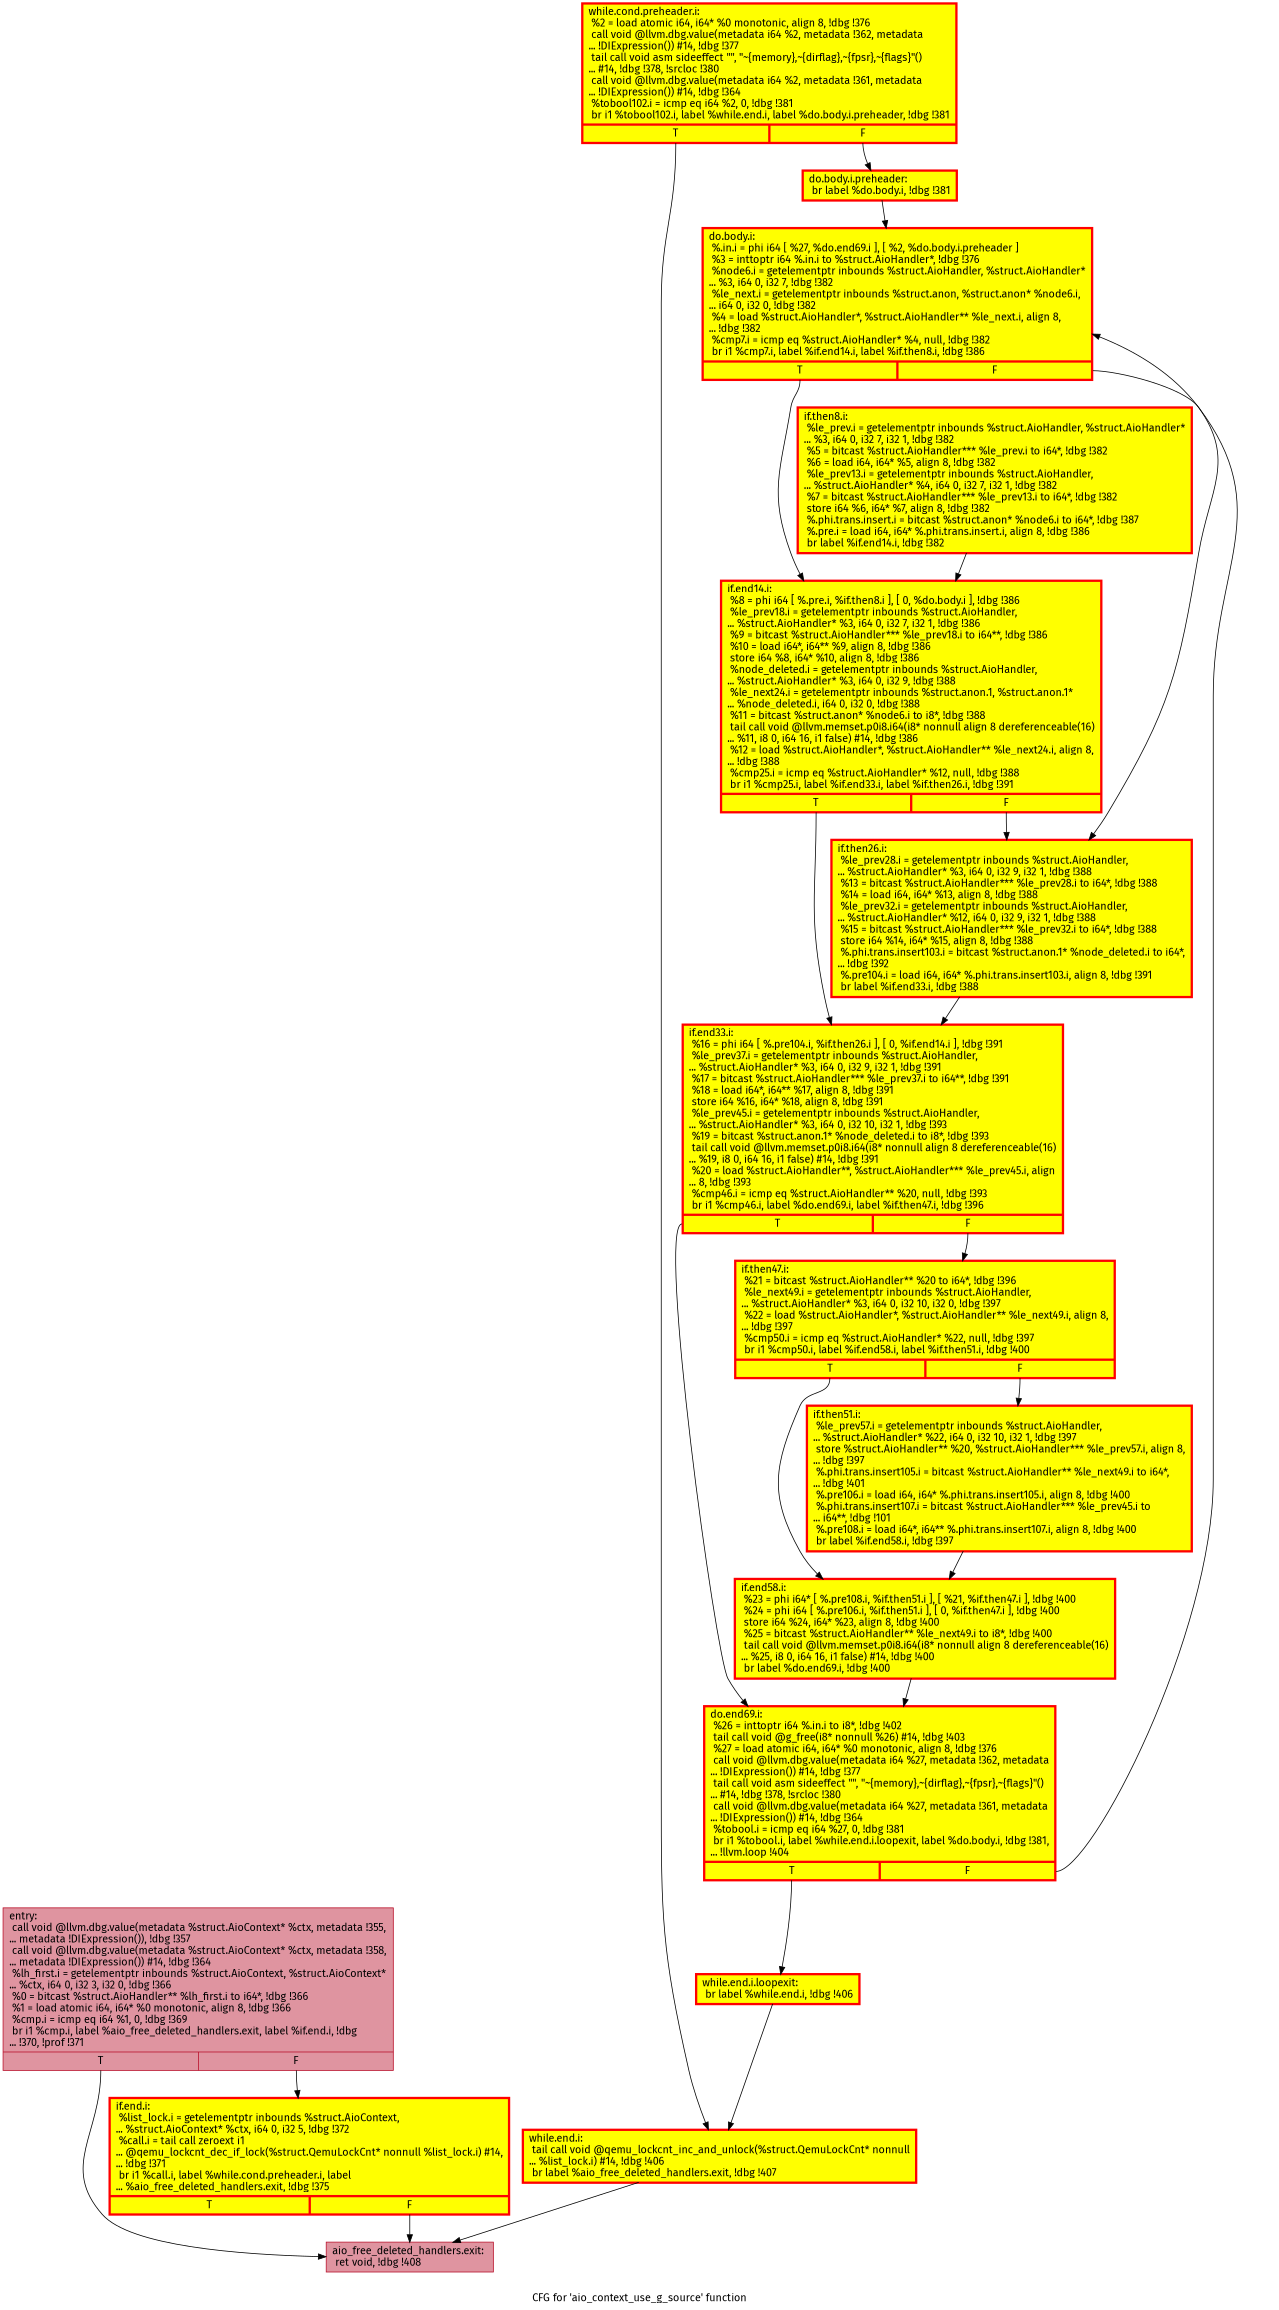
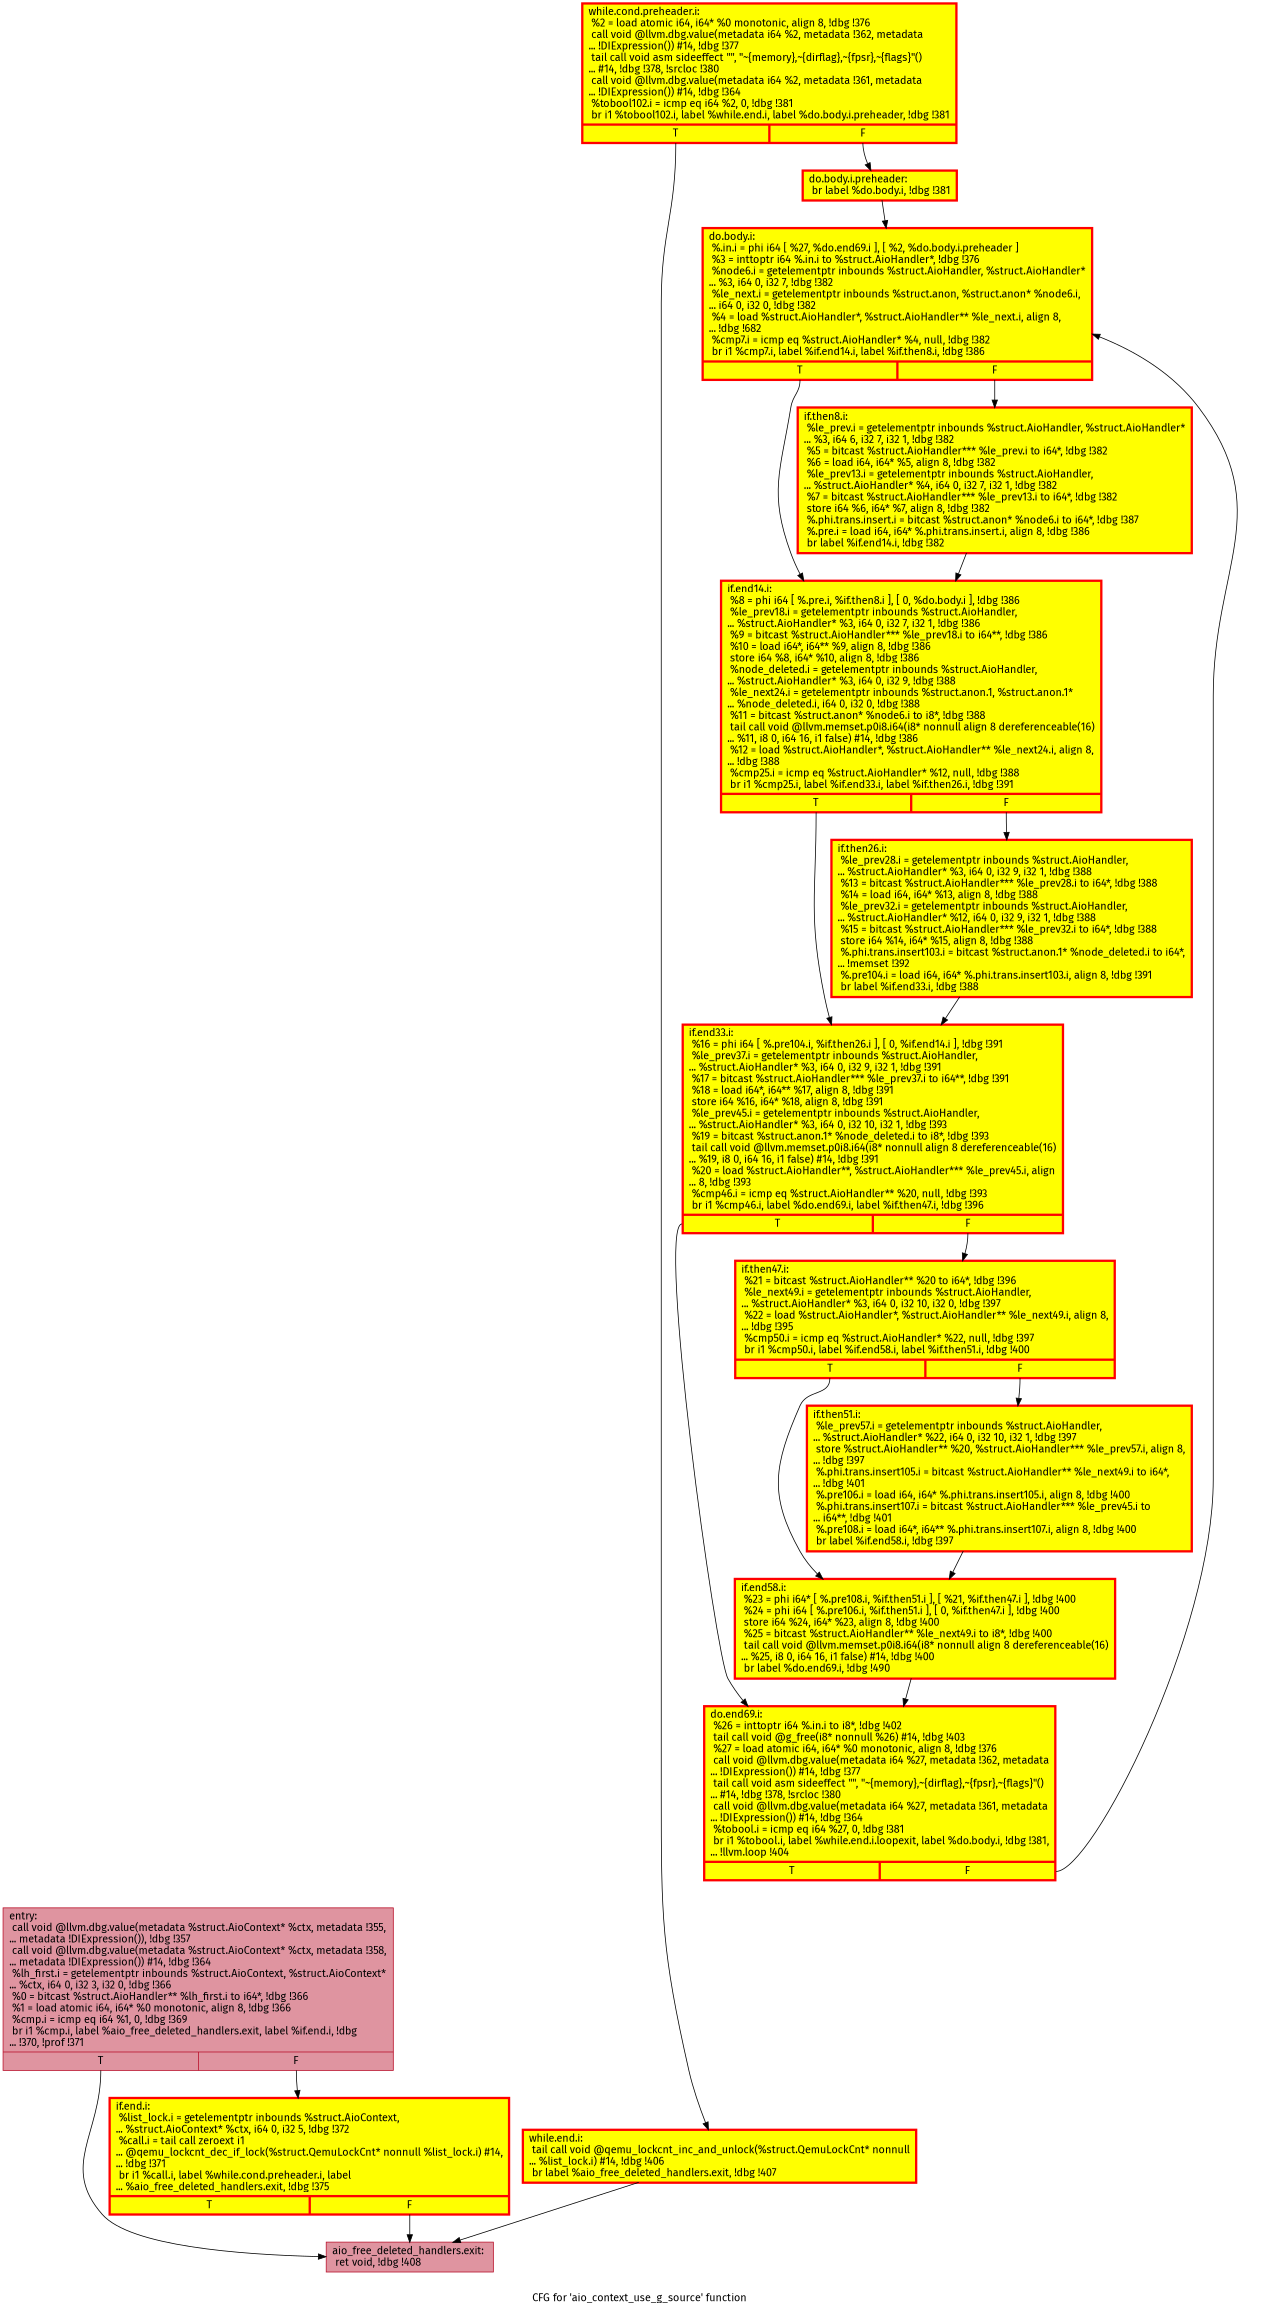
  digraph {
    fontname="Fira Sans"
    label="CFG for 'aio_context_use_g_source' function"
    node [color=red fillcolor=yellow fontname="Fira Sans" shape=record style=filled penwidth=3.0]
    edge [fontname="Fira Sans" tailport=s0]
    n1 [color="#b70d28ff" fillcolor="#b70d2870" label="{entry:\l  call void @llvm.dbg.value(metadata %struct.AioContext* %ctx, metadata !355,\l... metadata !DIExpression()), !dbg !357\l  call void @llvm.dbg.value(metadata %struct.AioContext* %ctx, metadata !358,\l... metadata !DIExpression()) #14, !dbg !364\l  %lh_first.i = getelementptr inbounds %struct.AioContext, %struct.AioContext*\l... %ctx, i64 0, i32 3, i32 0, !dbg !366\l  %0 = bitcast %struct.AioHandler** %lh_first.i to i64*, !dbg !366\l  %1 = load atomic i64, i64* %0 monotonic, align 8, !dbg !366\l  %cmp.i = icmp eq i64 %1, 0, !dbg !369\l  br i1 %cmp.i, label %aio_free_deleted_handlers.exit, label %if.end.i, !dbg\l... !370, !prof !371\l|{<s0>T|<s1>F}}" penwidth=""]
    n2 [color="#b70d28ff" fillcolor="#b70d2870" label="{aio_free_deleted_handlers.exit:                   \l  ret void, !dbg !408\l}" penwidth=""]
    n3 [label="{if.end.i:                                         \l  %list_lock.i = getelementptr inbounds %struct.AioContext,\l... %struct.AioContext* %ctx, i64 0, i32 5, !dbg !372\l  %call.i = tail call zeroext i1\l... @qemu_lockcnt_dec_if_lock(%struct.QemuLockCnt* nonnull %list_lock.i) #14,\l... !dbg !371\l  br i1 %call.i, label %while.cond.preheader.i, label\l... %aio_free_deleted_handlers.exit, !dbg !375\l|{<s0>T|<s1>F}}"]
    n4 [label="{while.cond.preheader.i:                           \l  %2 = load atomic i64, i64* %0 monotonic, align 8, !dbg !376\l  call void @llvm.dbg.value(metadata i64 %2, metadata !362, metadata\l... !DIExpression()) #14, !dbg !377\l  tail call void asm sideeffect \"\", \"~\{memory\},~\{dirflag\},~\{fpsr\},~\{flags\}\"()\l... #14, !dbg !378, !srcloc !380\l  call void @llvm.dbg.value(metadata i64 %2, metadata !361, metadata\l... !DIExpression()) #14, !dbg !364\l  %tobool102.i = icmp eq i64 %2, 0, !dbg !381\l  br i1 %tobool102.i, label %while.end.i, label %do.body.i.preheader, !dbg !381\l|{<s0>T|<s1>F}}"]
    n5 [label="{while.end.i:                                      \l  tail call void @qemu_lockcnt_inc_and_unlock(%struct.QemuLockCnt* nonnull\l... %list_lock.i) #14, !dbg !406\l  br label %aio_free_deleted_handlers.exit, !dbg !407\l}"]
    n6 [label="{do.body.i.preheader:                              \l  br label %do.body.i, !dbg !381\l}"]
-   n7 [label="{do.body.i:                                        \l  %.in.i = phi i64 [ %27, %do.end69.i ], [ %2, %do.body.i.preheader ]\l  %3 = inttoptr i64 %.in.i to %struct.AioHandler*, !dbg !376\l  %node6.i = getelementptr inbounds %struct.AioHandler, %struct.AioHandler*\l... %3, i64 0, i32 7, !dbg !382\l  %le_next.i = getelementptr inbounds %struct.anon, %struct.anon* %node6.i,\l... i64 0, i32 0, !dbg !382\l  %4 = load %struct.AioHandler*, %struct.AioHandler** %le_next.i, align 8,\l... !dbg !382\l  %cmp7.i = icmp eq %struct.AioHandler* %4, null, !dbg !382\l  br i1 %cmp7.i, label %if.end14.i, label %if.then8.i, !dbg !386\l|{<s0>T|<s1>F}}"]
+   n7 [label="{do.body.i:                                        \l  %.in.i = phi i64 [ %27, %do.end69.i ], [ %2, %do.body.i.preheader ]\l  %3 = inttoptr i64 %.in.i to %struct.AioHandler*, !dbg !376\l  %node6.i = getelementptr inbounds %struct.AioHandler, %struct.AioHandler*\l... %3, i64 0, i32 7, !dbg !382\l  %le_next.i = getelementptr inbounds %struct.anon, %struct.anon* %node6.i,\l... i64 0, i32 0, !dbg !382\l  %4 = load %struct.AioHandler*, %struct.AioHandler** %le_next.i, align 8,\l... !dbg !682\l  %cmp7.i = icmp eq %struct.AioHandler* %4, null, !dbg !382\l  br i1 %cmp7.i, label %if.end14.i, label %if.then8.i, !dbg !386\l|{<s0>T|<s1>F}}"]
    n8 [label="{if.end14.i:                                       \l  %8 = phi i64 [ %.pre.i, %if.then8.i ], [ 0, %do.body.i ], !dbg !386\l  %le_prev18.i = getelementptr inbounds %struct.AioHandler,\l... %struct.AioHandler* %3, i64 0, i32 7, i32 1, !dbg !386\l  %9 = bitcast %struct.AioHandler*** %le_prev18.i to i64**, !dbg !386\l  %10 = load i64*, i64** %9, align 8, !dbg !386\l  store i64 %8, i64* %10, align 8, !dbg !386\l  %node_deleted.i = getelementptr inbounds %struct.AioHandler,\l... %struct.AioHandler* %3, i64 0, i32 9, !dbg !388\l  %le_next24.i = getelementptr inbounds %struct.anon.1, %struct.anon.1*\l... %node_deleted.i, i64 0, i32 0, !dbg !388\l  %11 = bitcast %struct.anon* %node6.i to i8*, !dbg !388\l  tail call void @llvm.memset.p0i8.i64(i8* nonnull align 8 dereferenceable(16)\l... %11, i8 0, i64 16, i1 false) #14, !dbg !386\l  %12 = load %struct.AioHandler*, %struct.AioHandler** %le_next24.i, align 8,\l... !dbg !388\l  %cmp25.i = icmp eq %struct.AioHandler* %12, null, !dbg !388\l  br i1 %cmp25.i, label %if.end33.i, label %if.then26.i, !dbg !391\l|{<s0>T|<s1>F}}"]
-   n9 [label="{if.then8.i:                                       \l  %le_prev.i = getelementptr inbounds %struct.AioHandler, %struct.AioHandler*\l... %3, i64 0, i32 7, i32 1, !dbg !382\l  %5 = bitcast %struct.AioHandler*** %le_prev.i to i64*, !dbg !382\l  %6 = load i64, i64* %5, align 8, !dbg !382\l  %le_prev13.i = getelementptr inbounds %struct.AioHandler,\l... %struct.AioHandler* %4, i64 0, i32 7, i32 1, !dbg !382\l  %7 = bitcast %struct.AioHandler*** %le_prev13.i to i64*, !dbg !382\l  store i64 %6, i64* %7, align 8, !dbg !382\l  %.phi.trans.insert.i = bitcast %struct.anon* %node6.i to i64*, !dbg !387\l  %.pre.i = load i64, i64* %.phi.trans.insert.i, align 8, !dbg !386\l  br label %if.end14.i, !dbg !382\l}"]
+   n9 [label="{if.then8.i:                                       \l  %le_prev.i = getelementptr inbounds %struct.AioHandler, %struct.AioHandler*\l... %3, i64 6, i32 7, i32 1, !dbg !382\l  %5 = bitcast %struct.AioHandler*** %le_prev.i to i64*, !dbg !382\l  %6 = load i64, i64* %5, align 8, !dbg !382\l  %le_prev13.i = getelementptr inbounds %struct.AioHandler,\l... %struct.AioHandler* %4, i64 0, i32 7, i32 1, !dbg !382\l  %7 = bitcast %struct.AioHandler*** %le_prev13.i to i64*, !dbg !382\l  store i64 %6, i64* %7, align 8, !dbg !382\l  %.phi.trans.insert.i = bitcast %struct.anon* %node6.i to i64*, !dbg !387\l  %.pre.i = load i64, i64* %.phi.trans.insert.i, align 8, !dbg !386\l  br label %if.end14.i, !dbg !382\l}"]
    n10 [label="{if.end33.i:                                       \l  %16 = phi i64 [ %.pre104.i, %if.then26.i ], [ 0, %if.end14.i ], !dbg !391\l  %le_prev37.i = getelementptr inbounds %struct.AioHandler,\l... %struct.AioHandler* %3, i64 0, i32 9, i32 1, !dbg !391\l  %17 = bitcast %struct.AioHandler*** %le_prev37.i to i64**, !dbg !391\l  %18 = load i64*, i64** %17, align 8, !dbg !391\l  store i64 %16, i64* %18, align 8, !dbg !391\l  %le_prev45.i = getelementptr inbounds %struct.AioHandler,\l... %struct.AioHandler* %3, i64 0, i32 10, i32 1, !dbg !393\l  %19 = bitcast %struct.anon.1* %node_deleted.i to i8*, !dbg !393\l  tail call void @llvm.memset.p0i8.i64(i8* nonnull align 8 dereferenceable(16)\l... %19, i8 0, i64 16, i1 false) #14, !dbg !391\l  %20 = load %struct.AioHandler**, %struct.AioHandler*** %le_prev45.i, align\l... 8, !dbg !393\l  %cmp46.i = icmp eq %struct.AioHandler** %20, null, !dbg !393\l  br i1 %cmp46.i, label %do.end69.i, label %if.then47.i, !dbg !396\l|{<s0>T|<s1>F}}"]
-   n11 [label="{if.then26.i:                                      \l  %le_prev28.i = getelementptr inbounds %struct.AioHandler,\l... %struct.AioHandler* %3, i64 0, i32 9, i32 1, !dbg !388\l  %13 = bitcast %struct.AioHandler*** %le_prev28.i to i64*, !dbg !388\l  %14 = load i64, i64* %13, align 8, !dbg !388\l  %le_prev32.i = getelementptr inbounds %struct.AioHandler,\l... %struct.AioHandler* %12, i64 0, i32 9, i32 1, !dbg !388\l  %15 = bitcast %struct.AioHandler*** %le_prev32.i to i64*, !dbg !388\l  store i64 %14, i64* %15, align 8, !dbg !388\l  %.phi.trans.insert103.i = bitcast %struct.anon.1* %node_deleted.i to i64*,\l... !dbg !392\l  %.pre104.i = load i64, i64* %.phi.trans.insert103.i, align 8, !dbg !391\l  br label %if.end33.i, !dbg !388\l}"]
+   n11 [label="{if.then26.i:                                      \l  %le_prev28.i = getelementptr inbounds %struct.AioHandler,\l... %struct.AioHandler* %3, i64 0, i32 9, i32 1, !dbg !388\l  %13 = bitcast %struct.AioHandler*** %le_prev28.i to i64*, !dbg !388\l  %14 = load i64, i64* %13, align 8, !dbg !388\l  %le_prev32.i = getelementptr inbounds %struct.AioHandler,\l... %struct.AioHandler* %12, i64 0, i32 9, i32 1, !dbg !388\l  %15 = bitcast %struct.AioHandler*** %le_prev32.i to i64*, !dbg !388\l  store i64 %14, i64* %15, align 8, !dbg !388\l  %.phi.trans.insert103.i = bitcast %struct.anon.1* %node_deleted.i to i64*,\l... !memset !392\l  %.pre104.i = load i64, i64* %.phi.trans.insert103.i, align 8, !dbg !391\l  br label %if.end33.i, !dbg !388\l}"]
    n12 [label="{do.end69.i:                                       \l  %26 = inttoptr i64 %.in.i to i8*, !dbg !402\l  tail call void @g_free(i8* nonnull %26) #14, !dbg !403\l  %27 = load atomic i64, i64* %0 monotonic, align 8, !dbg !376\l  call void @llvm.dbg.value(metadata i64 %27, metadata !362, metadata\l... !DIExpression()) #14, !dbg !377\l  tail call void asm sideeffect \"\", \"~\{memory\},~\{dirflag\},~\{fpsr\},~\{flags\}\"()\l... #14, !dbg !378, !srcloc !380\l  call void @llvm.dbg.value(metadata i64 %27, metadata !361, metadata\l... !DIExpression()) #14, !dbg !364\l  %tobool.i = icmp eq i64 %27, 0, !dbg !381\l  br i1 %tobool.i, label %while.end.i.loopexit, label %do.body.i, !dbg !381,\l... !llvm.loop !404\l|{<s0>T|<s1>F}}"]
-   n13 [label="{if.then47.i:                                      \l  %21 = bitcast %struct.AioHandler** %20 to i64*, !dbg !396\l  %le_next49.i = getelementptr inbounds %struct.AioHandler,\l... %struct.AioHandler* %3, i64 0, i32 10, i32 0, !dbg !397\l  %22 = load %struct.AioHandler*, %struct.AioHandler** %le_next49.i, align 8,\l... !dbg !397\l  %cmp50.i = icmp eq %struct.AioHandler* %22, null, !dbg !397\l  br i1 %cmp50.i, label %if.end58.i, label %if.then51.i, !dbg !400\l|{<s0>T|<s1>F}}"]
-   n14 [label="{while.end.i.loopexit:                             \l  br label %while.end.i, !dbg !406\l}"]
-   n15 [label="{if.end58.i:                                       \l  %23 = phi i64* [ %.pre108.i, %if.then51.i ], [ %21, %if.then47.i ], !dbg !400\l  %24 = phi i64 [ %.pre106.i, %if.then51.i ], [ 0, %if.then47.i ], !dbg !400\l  store i64 %24, i64* %23, align 8, !dbg !400\l  %25 = bitcast %struct.AioHandler** %le_next49.i to i8*, !dbg !400\l  tail call void @llvm.memset.p0i8.i64(i8* nonnull align 8 dereferenceable(16)\l... %25, i8 0, i64 16, i1 false) #14, !dbg !400\l  br label %do.end69.i, !dbg !400\l}"]
-   n16 [label="{if.then51.i:                                      \l  %le_prev57.i = getelementptr inbounds %struct.AioHandler,\l... %struct.AioHandler* %22, i64 0, i32 10, i32 1, !dbg !397\l  store %struct.AioHandler** %20, %struct.AioHandler*** %le_prev57.i, align 8,\l... !dbg !397\l  %.phi.trans.insert105.i = bitcast %struct.AioHandler** %le_next49.i to i64*,\l... !dbg !401\l  %.pre106.i = load i64, i64* %.phi.trans.insert105.i, align 8, !dbg !400\l  %.phi.trans.insert107.i = bitcast %struct.AioHandler*** %le_prev45.i to\l... i64**, !dbg !101\l  %.pre108.i = load i64*, i64** %.phi.trans.insert107.i, align 8, !dbg !400\l  br label %if.end58.i, !dbg !397\l}"]
+   n13 [label="{if.then47.i:                                      \l  %21 = bitcast %struct.AioHandler** %20 to i64*, !dbg !396\l  %le_next49.i = getelementptr inbounds %struct.AioHandler,\l... %struct.AioHandler* %3, i64 0, i32 10, i32 0, !dbg !397\l  %22 = load %struct.AioHandler*, %struct.AioHandler** %le_next49.i, align 8,\l... !dbg !395\l  %cmp50.i = icmp eq %struct.AioHandler* %22, null, !dbg !397\l  br i1 %cmp50.i, label %if.end58.i, label %if.then51.i, !dbg !400\l|{<s0>T|<s1>F}}"]
+   n15 [label="{if.end58.i:                                       \l  %23 = phi i64* [ %.pre108.i, %if.then51.i ], [ %21, %if.then47.i ], !dbg !400\l  %24 = phi i64 [ %.pre106.i, %if.then51.i ], [ 0, %if.then47.i ], !dbg !400\l  store i64 %24, i64* %23, align 8, !dbg !400\l  %25 = bitcast %struct.AioHandler** %le_next49.i to i8*, !dbg !400\l  tail call void @llvm.memset.p0i8.i64(i8* nonnull align 8 dereferenceable(16)\l... %25, i8 0, i64 16, i1 false) #14, !dbg !400\l  br label %do.end69.i, !dbg !490\l}"]
+   n16 [label="{if.then51.i:                                      \l  %le_prev57.i = getelementptr inbounds %struct.AioHandler,\l... %struct.AioHandler* %22, i64 0, i32 10, i32 1, !dbg !397\l  store %struct.AioHandler** %20, %struct.AioHandler*** %le_prev57.i, align 8,\l... !dbg !397\l  %.phi.trans.insert105.i = bitcast %struct.AioHandler** %le_next49.i to i64*,\l... !dbg !401\l  %.pre106.i = load i64, i64* %.phi.trans.insert105.i, align 8, !dbg !400\l  %.phi.trans.insert107.i = bitcast %struct.AioHandler*** %le_prev45.i to\l... i64**, !dbg !401\l  %.pre108.i = load i64*, i64** %.phi.trans.insert107.i, align 8, !dbg !400\l  br label %if.end58.i, !dbg !397\l}"]
    n1 -> n2
    n1 -> n3 [tailport=s1]
    n3 -> n2 [tailport=s1]
    n4 -> n5
    n4 -> n6 [tailport=s1]
    n5 -> n2
    n6 -> n7
    n7 -> n8
-   n7 -> n11 [tailport=s1]
+   n7 -> n9 [tailport=s1]
    n8 -> n10
    n8 -> n11 [tailport=s1]
    n9 -> n8
    n10 -> n12
    n10 -> n13 [tailport=s1]
    n11 -> n10
    n12 -> n7 [tailport=s1]
-   n12 -> n14
    n13 -> n15
    n13 -> n16 [tailport=s1]
-   n14 -> n5
    n15 -> n12
    n16 -> n15
  }
